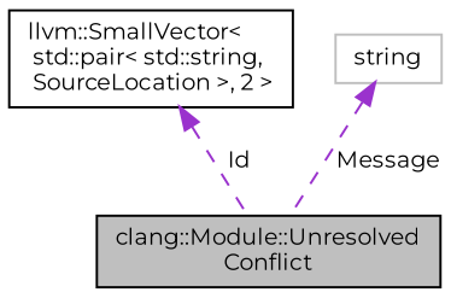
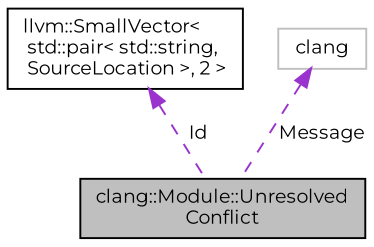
  digraph {
    fontname=Montserrat
    node [color=black fontname=Montserrat fontsize=10 shape=record]
    edge [color=darkorchid3 dir=back fontname=Montserrat fontsize=10 labelfontname=Helvetica labelfontsize=10 style=dashed]
    n1 [fillcolor=grey75 fontcolor=black height=0.2 label="clang::Module::Unresolved\lConflict" style=filled width=0.4]
    n2 [height=0.2 label="llvm::SmallVector\<\l std::pair\< std::string,\l SourceLocation \>, 2 \>" width=0.4]
-   n3 [color=grey75 height=0.2 label=string width=0.4]
+   n3 [color=grey75 height=0.2 label=clang width=0.4]
    n2 -> n1 [label=" Id"]
    n3 -> n1 [label=" Message"]
  }
